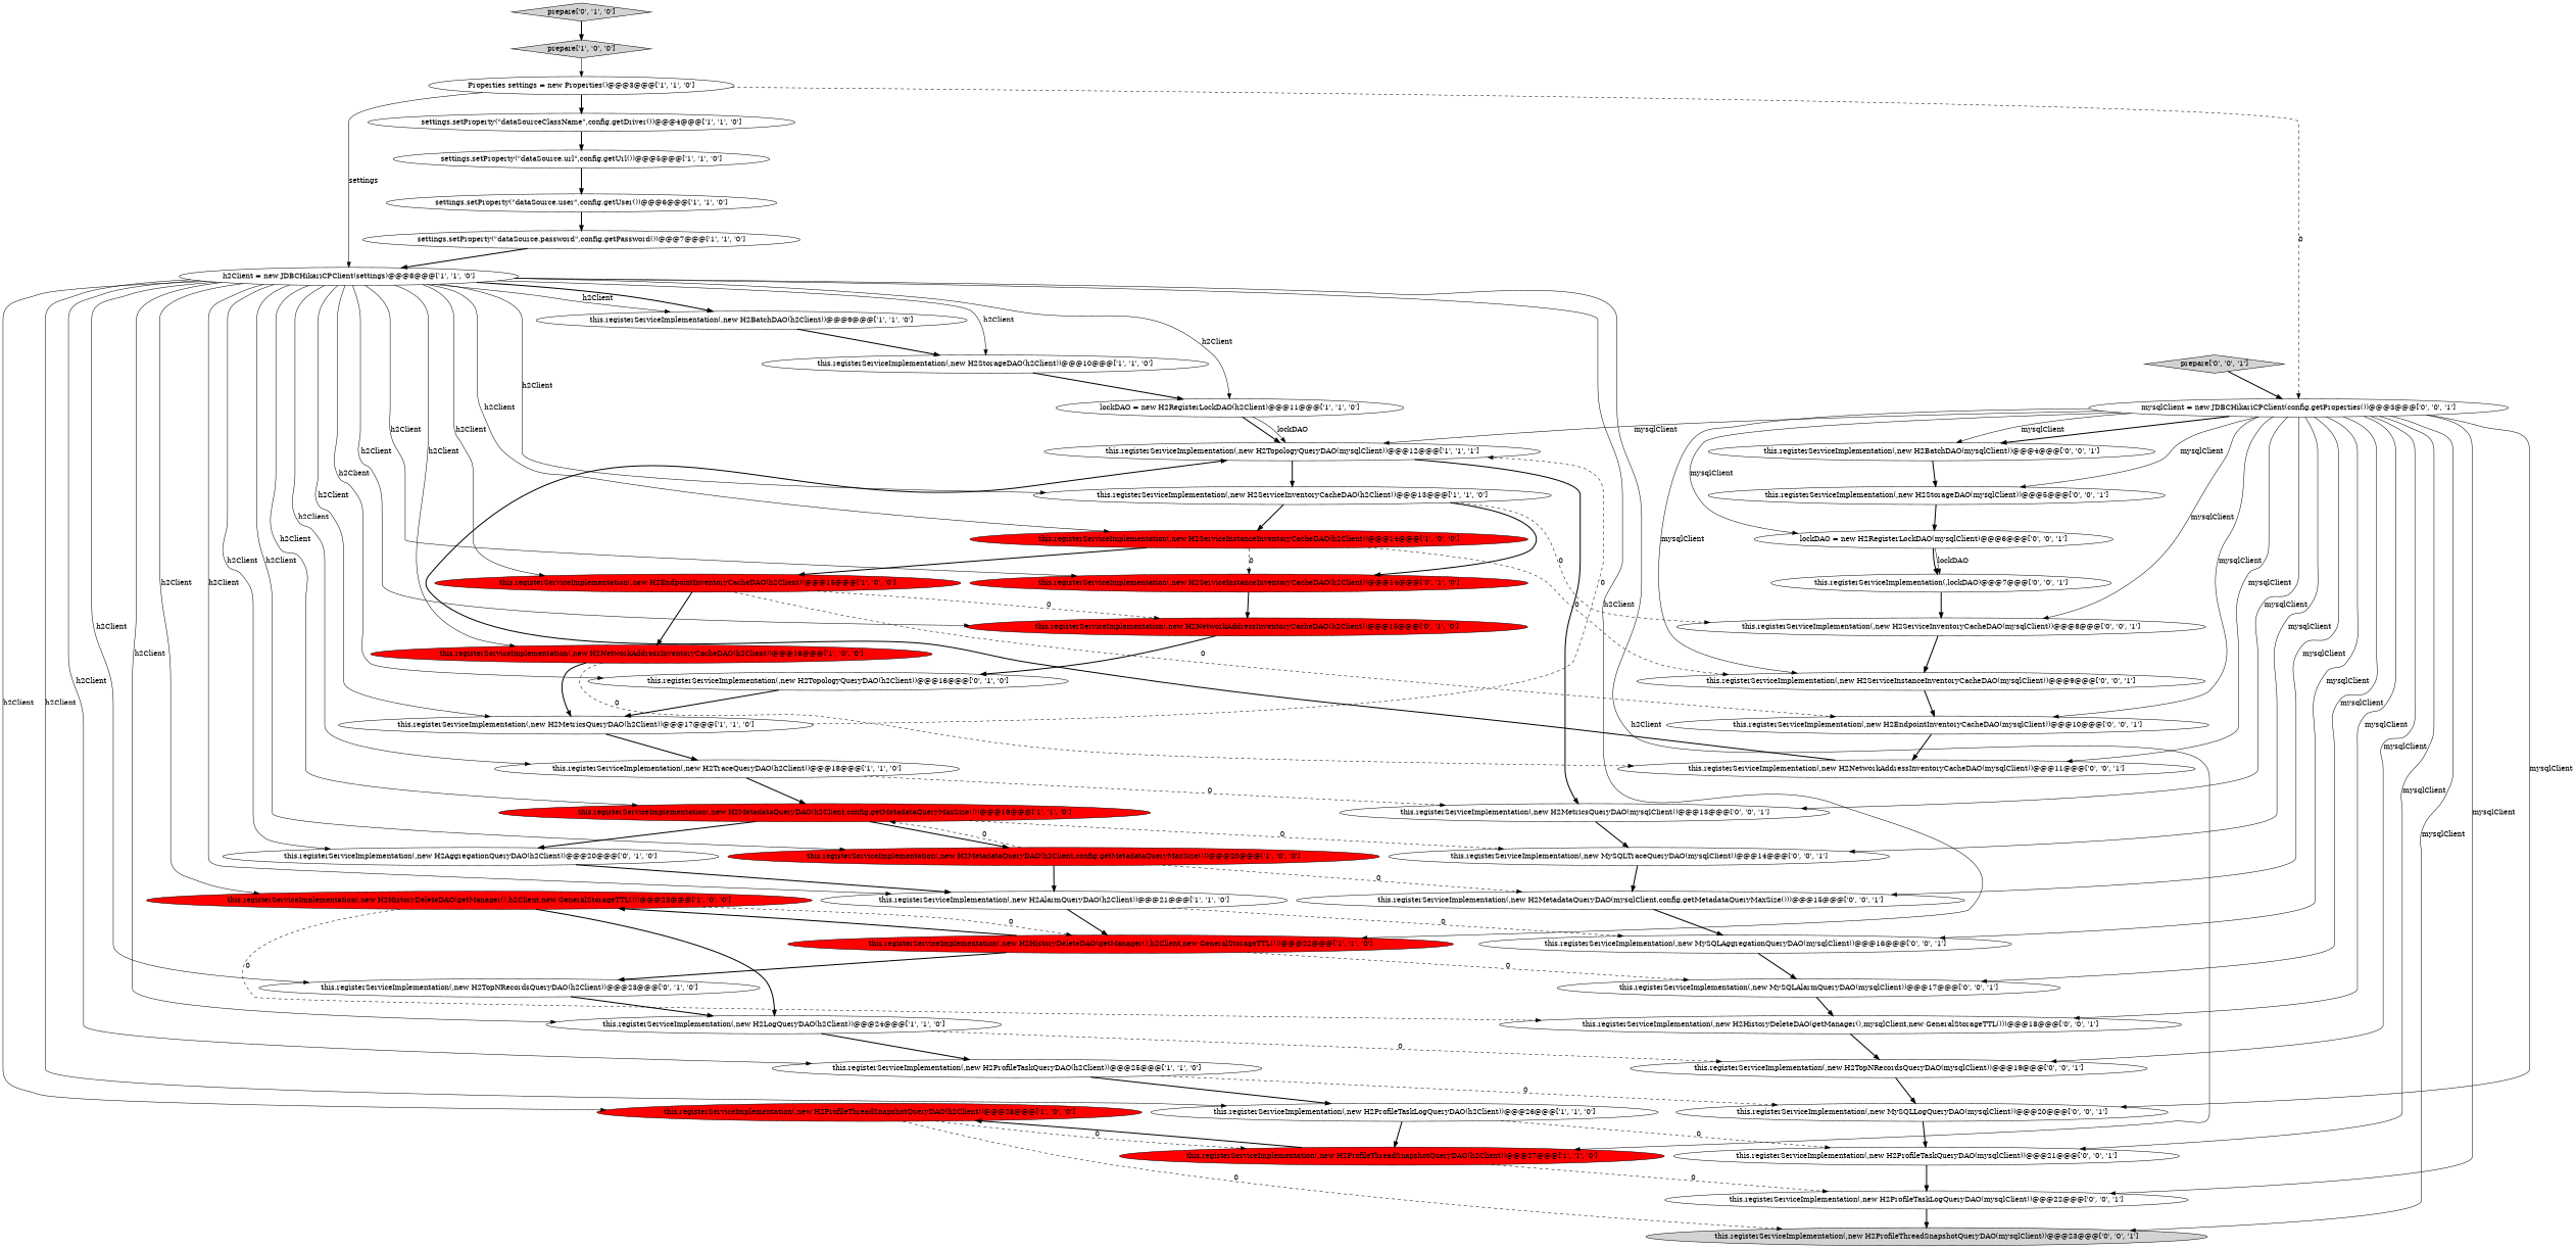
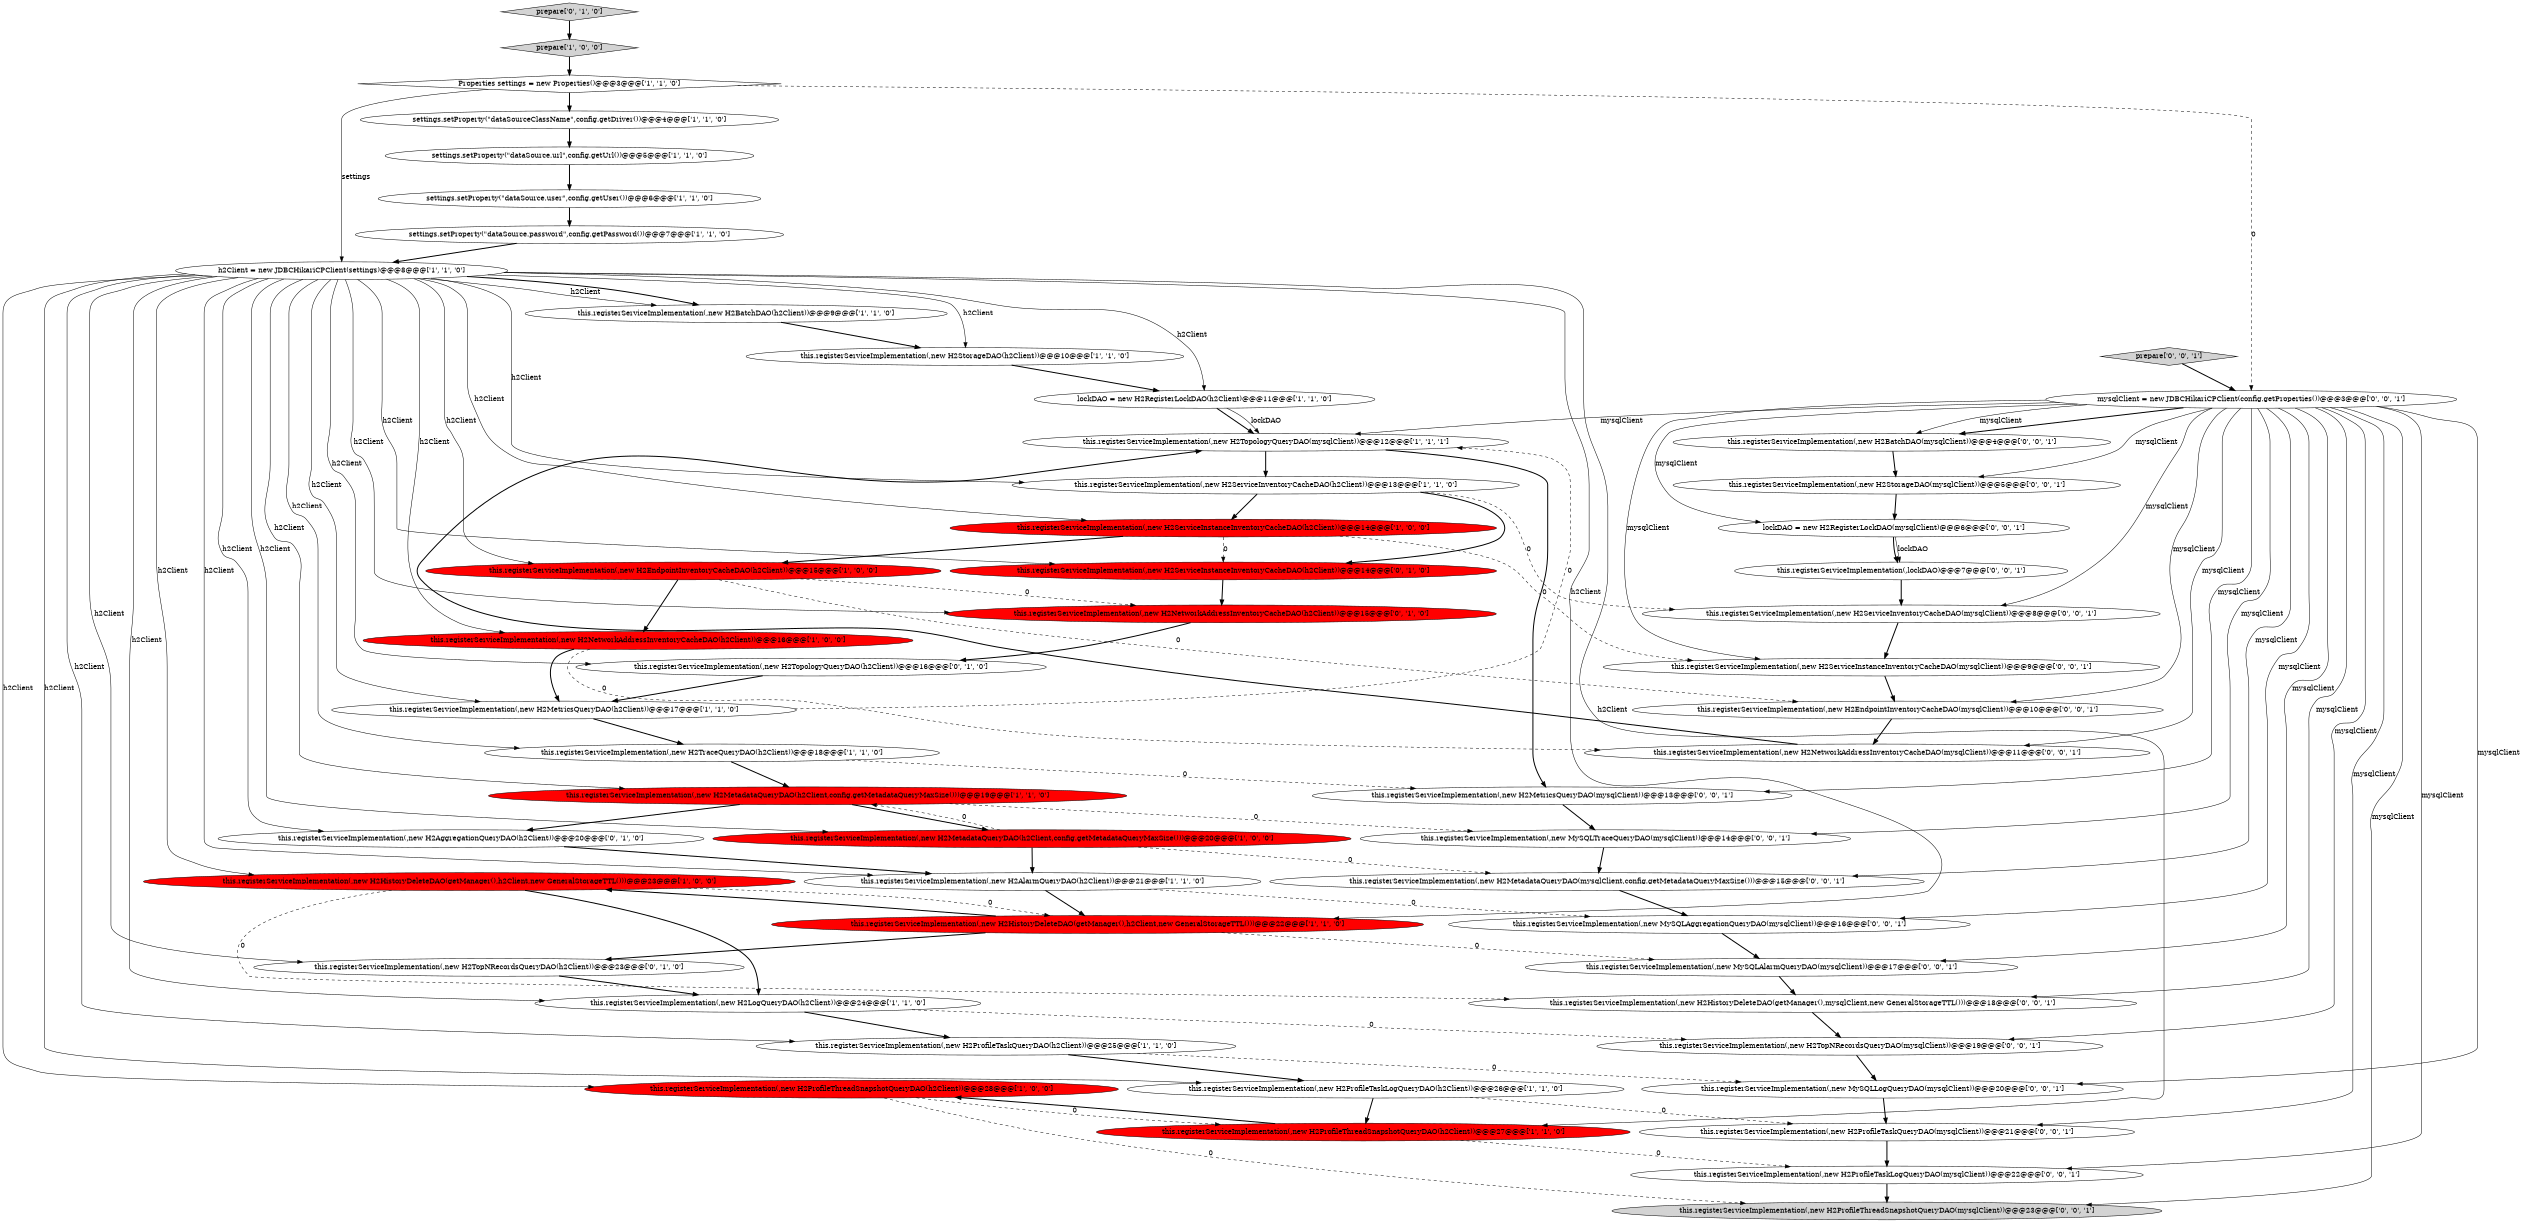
  digraph {
    node [fillcolor=white shape=ellipse style=filled]
    edge [style=bold]
    n1 [label="this.registerServiceImplementation(,new H2MetadataQueryDAO(mysqlClient,config.getMetadataQueryMaxSize()))@@@15@@@['0', '0', '1']"]
    n2 [label="this.registerServiceImplementation(,new MySQLAggregationQueryDAO(mysqlClient))@@@16@@@['0', '0', '1']"]
    n3 [label="this.registerServiceImplementation(,new MySQLAlarmQueryDAO(mysqlClient))@@@17@@@['0', '0', '1']"]
    n4 [label="this.registerServiceImplementation(,new H2EndpointInventoryCacheDAO(mysqlClient))@@@10@@@['0', '0', '1']"]
    n5 [label="this.registerServiceImplementation(,new H2NetworkAddressInventoryCacheDAO(mysqlClient))@@@11@@@['0', '0', '1']"]
    n6 [label="this.registerServiceImplementation(,new H2TopologyQueryDAO(mysqlClient))@@@12@@@['1', '1', '1']"]
    n7 [label="settings.setProperty(\"dataSource.password\",config.getPassword())@@@7@@@['1', '1', '0']"]
    n8 [label="h2Client = new JDBCHikariCPClient(settings)@@@8@@@['1', '1', '0']"]
    n9 [fillcolor=red label="this.registerServiceImplementation(,new H2HistoryDeleteDAO(getManager(),h2Client,new GeneralStorageTTL()))@@@23@@@['1', '0', '0']"]
    n10 [label="this.registerServiceImplementation(,new H2LogQueryDAO(h2Client))@@@24@@@['1', '1', '0']"]
    n11 [fillcolor=red label="this.registerServiceImplementation(,new H2HistoryDeleteDAO(getManager(),h2Client,new GeneralStorageTTL()))@@@22@@@['1', '1', '0']"]
    n12 [label="this.registerServiceImplementation(,new H2AggregationQueryDAO(h2Client))@@@20@@@['0', '1', '0']"]
    n13 [label="this.registerServiceImplementation(,new H2AlarmQueryDAO(h2Client))@@@21@@@['1', '1', '0']"]
    n14 [label="this.registerServiceImplementation(,new H2StorageDAO(h2Client))@@@10@@@['1', '1', '0']"]
    n15 [label="lockDAO = new H2RegisterLockDAO(h2Client)@@@11@@@['1', '1', '0']"]
    n16 [fillcolor=red label="this.registerServiceImplementation(,new H2ServiceInstanceInventoryCacheDAO(h2Client))@@@14@@@['1', '0', '0']"]
    n17 [fillcolor=red label="this.registerServiceImplementation(,new H2ServiceInstanceInventoryCacheDAO(h2Client))@@@14@@@['0', '1', '0']"]
    n18 [fillcolor=red label="this.registerServiceImplementation(,new H2EndpointInventoryCacheDAO(h2Client))@@@15@@@['1', '0', '0']"]
    n19 [fillcolor=red label="this.registerServiceImplementation(,new H2MetadataQueryDAO(h2Client,config.getMetadataQueryMaxSize()))@@@19@@@['1', '1', '0']"]
    n20 [fillcolor=red label="this.registerServiceImplementation(,new H2MetadataQueryDAO(h2Client,config.getMetadataQueryMaxSize()))@@@20@@@['1', '0', '0']"]
    n21 [fillcolor=red label="this.registerServiceImplementation(,new H2NetworkAddressInventoryCacheDAO(h2Client))@@@16@@@['1', '0', '0']"]
    n22 [label="this.registerServiceImplementation(,new H2MetricsQueryDAO(h2Client))@@@17@@@['1', '1', '0']"]
    n23 [label="this.registerServiceImplementation(,new H2ProfileTaskLogQueryDAO(h2Client))@@@26@@@['1', '1', '0']"]
    n24 [fillcolor=red label="this.registerServiceImplementation(,new H2ProfileThreadSnapshotQueryDAO(h2Client))@@@27@@@['1', '1', '0']"]
    n25 [label="this.registerServiceImplementation(,new H2ServiceInventoryCacheDAO(h2Client))@@@13@@@['1', '1', '0']"]
    n26 [fillcolor=red label="this.registerServiceImplementation(,new H2NetworkAddressInventoryCacheDAO(h2Client))@@@15@@@['0', '1', '0']"]
    n27 [label="this.registerServiceImplementation(,new H2TraceQueryDAO(h2Client))@@@18@@@['1', '1', '0']"]
    n28 [label="this.registerServiceImplementation(,new H2ProfileTaskQueryDAO(h2Client))@@@25@@@['1', '1', '0']"]
    n29 [fillcolor=red label="this.registerServiceImplementation(,new H2ProfileThreadSnapshotQueryDAO(h2Client))@@@28@@@['1', '0', '0']"]
    n30 [label="this.registerServiceImplementation(,new H2TopNRecordsQueryDAO(h2Client))@@@23@@@['0', '1', '0']"]
    n31 [label="this.registerServiceImplementation(,new H2BatchDAO(h2Client))@@@9@@@['1', '1', '0']"]
    n32 [label="this.registerServiceImplementation(,new H2TopologyQueryDAO(h2Client))@@@16@@@['0', '1', '0']"]
    n33 [label="this.registerServiceImplementation(,new H2HistoryDeleteDAO(getManager(),mysqlClient,new GeneralStorageTTL()))@@@18@@@['0', '0', '1']"]
    n34 [label="this.registerServiceImplementation(,new H2TopNRecordsQueryDAO(mysqlClient))@@@19@@@['0', '0', '1']"]
    n35 [label="this.registerServiceImplementation(,lockDAO)@@@7@@@['0', '0', '1']"]
    n36 [label="this.registerServiceImplementation(,new H2ServiceInventoryCacheDAO(mysqlClient))@@@8@@@['0', '0', '1']"]
    n37 [label="this.registerServiceImplementation(,new H2ServiceInstanceInventoryCacheDAO(mysqlClient))@@@9@@@['0', '0', '1']"]
    n38 [label="this.registerServiceImplementation(,new H2MetricsQueryDAO(mysqlClient))@@@13@@@['0', '0', '1']"]
    n39 [label="this.registerServiceImplementation(,new MySQLLogQueryDAO(mysqlClient))@@@20@@@['0', '0', '1']"]
    n40 [label="this.registerServiceImplementation(,new H2ProfileTaskQueryDAO(mysqlClient))@@@21@@@['0', '0', '1']"]
    n41 [label="this.registerServiceImplementation(,new MySQLTraceQueryDAO(mysqlClient))@@@14@@@['0', '0', '1']"]
-   n42 [label="Properties settings = new Properties()@@@3@@@['1', '1', '0']"]
+   n42 [label="Properties settings = new Properties()@@@3@@@['1', '1', '0']" shape=diamond]
    n43 [label="mysqlClient = new JDBCHikariCPClient(config.getProperties())@@@3@@@['0', '0', '1']"]
    n44 [label="settings.setProperty(\"dataSourceClassName\",config.getDriver())@@@4@@@['1', '1', '0']"]
    n45 [label="this.registerServiceImplementation(,new H2StorageDAO(mysqlClient))@@@5@@@['0', '0', '1']"]
    n46 [label="this.registerServiceImplementation(,new H2ProfileTaskLogQueryDAO(mysqlClient))@@@22@@@['0', '0', '1']"]
    n47 [label="this.registerServiceImplementation(,new H2BatchDAO(mysqlClient))@@@4@@@['0', '0', '1']"]
    n48 [fillcolor=lightgray label="this.registerServiceImplementation(,new H2ProfileThreadSnapshotQueryDAO(mysqlClient))@@@23@@@['0', '0', '1']"]
    n49 [label="lockDAO = new H2RegisterLockDAO(mysqlClient)@@@6@@@['0', '0', '1']"]
    n50 [label="settings.setProperty(\"dataSource.url\",config.getUrl())@@@5@@@['1', '1', '0']"]
    n51 [label="settings.setProperty(\"dataSource.user\",config.getUser())@@@6@@@['1', '1', '0']"]
    n52 [fillcolor=lightgray label="prepare['1', '0', '0']" shape=diamond]
    n53 [fillcolor=lightgray label="prepare['0', '0', '1']" shape=diamond]
    n54 [fillcolor=lightgray label="prepare['0', '1', '0']" shape=diamond]
    n1 -> n2
    n2 -> n3
    n3 -> n33
    n4 -> n5
    n5 -> n6
    n6 -> n25
    n6 -> n38
    n7 -> n8
    n8 -> n9 [label=h2Client style=solid]
    n8 -> n10 [label=h2Client style=solid]
    n8 -> n11 [label=h2Client style=solid]
    n8 -> n12 [label=h2Client style=solid]
    n8 -> n13 [label=h2Client style=solid]
    n8 -> n14 [label=h2Client style=solid]
    n8 -> n15 [label=h2Client style=solid]
    n8 -> n16 [label=h2Client style=solid]
    n8 -> n17 [label=h2Client style=solid]
    n8 -> n18 [label=h2Client style=solid]
    n8 -> n19 [label=h2Client style=solid]
    n8 -> n20 [label=h2Client style=solid]
    n8 -> n21 [label=h2Client style=solid]
    n8 -> n22 [label=h2Client style=solid]
    n8 -> n23 [label=h2Client style=solid]
    n8 -> n24 [label=h2Client style=solid]
    n8 -> n25 [label=h2Client style=solid]
    n8 -> n26 [label=h2Client style=solid]
    n8 -> n27 [label=h2Client style=solid]
    n8 -> n28 [label=h2Client style=solid]
    n8 -> n29 [label=h2Client style=solid]
    n8 -> n30 [label=h2Client style=solid]
    n8 -> n31
    n8 -> n31 [label=h2Client style=solid]
    n8 -> n32 [label=h2Client style=solid]
    n9 -> n10
    n9 -> n11 [label=0 style=dashed]
    n9 -> n33 [label=0 style=dashed]
    n10 -> n28
    n10 -> n34 [label=0 style=dashed]
    n11 -> n3 [label=0 style=dashed]
    n11 -> n9
    n11 -> n30
    n12 -> n13
    n13 -> n2 [label=0 style=dashed]
    n13 -> n11
    n14 -> n15
    n15 -> n6
    n15 -> n6 [label=lockDAO style=solid]
    n16 -> n17 [label=0 style=dashed]
    n16 -> n18
    n16 -> n37 [label=0 style=dashed]
    n17 -> n26
    n18 -> n4 [label=0 style=dashed]
    n18 -> n21
    n18 -> n26 [label=0 style=dashed]
    n19 -> n12
    n19 -> n20
    n19 -> n41 [label=0 style=dashed]
    n20 -> n1 [label=0 style=dashed]
    n20 -> n13
    n20 -> n19 [label=0 style=dashed]
    n21 -> n5 [label=0 style=dashed]
    n21 -> n22
    n22 -> n6 [label=0 style=dashed]
    n22 -> n27
    n23 -> n24
    n23 -> n40 [label=0 style=dashed]
    n24 -> n29
    n24 -> n46 [label=0 style=dashed]
    n25 -> n16
    n25 -> n17
    n25 -> n36 [label=0 style=dashed]
    n26 -> n32
    n27 -> n19
    n27 -> n38 [label=0 style=dashed]
    n28 -> n23
    n28 -> n39 [label=0 style=dashed]
    n29 -> n24 [label=0 style=dashed]
    n29 -> n48 [label=0 style=dashed]
    n30 -> n10
    n31 -> n14
    n32 -> n22
    n33 -> n34
    n34 -> n39
    n35 -> n36
    n36 -> n37
    n37 -> n4
    n38 -> n41
    n39 -> n40
    n40 -> n46
    n41 -> n1
    n42 -> n8 [label=settings style=solid]
    n42 -> n43 [label=0 style=dashed]
    n42 -> n44
    n43 -> n1 [label=mysqlClient style=solid]
    n43 -> n2 [label=mysqlClient style=solid]
    n43 -> n3 [label=mysqlClient style=solid]
    n43 -> n4 [label=mysqlClient style=solid]
    n43 -> n5 [label=mysqlClient style=solid]
    n43 -> n6 [label=mysqlClient style=solid]
    n43 -> n33 [label=mysqlClient style=solid]
    n43 -> n34 [label=mysqlClient style=solid]
    n43 -> n36 [label=mysqlClient style=solid]
    n43 -> n37 [label=mysqlClient style=solid]
    n43 -> n38 [label=mysqlClient style=solid]
    n43 -> n39 [label=mysqlClient style=solid]
    n43 -> n40 [label=mysqlClient style=solid]
    n43 -> n41 [label=mysqlClient style=solid]
    n43 -> n45 [label=mysqlClient style=solid]
    n43 -> n46 [label=mysqlClient style=solid]
    n43 -> n47 [label=mysqlClient style=solid]
    n43 -> n47
    n43 -> n48 [label=mysqlClient style=solid]
    n43 -> n49 [label=mysqlClient style=solid]
    n44 -> n50
    n45 -> n49
    n46 -> n48
    n47 -> n45
    n49 -> n35
    n49 -> n35 [label=lockDAO style=solid]
    n50 -> n51
    n51 -> n7
-   n52 -> n42 [style=solid]
+   n52 -> n42
    n53 -> n43
    n54 -> n52
  }
